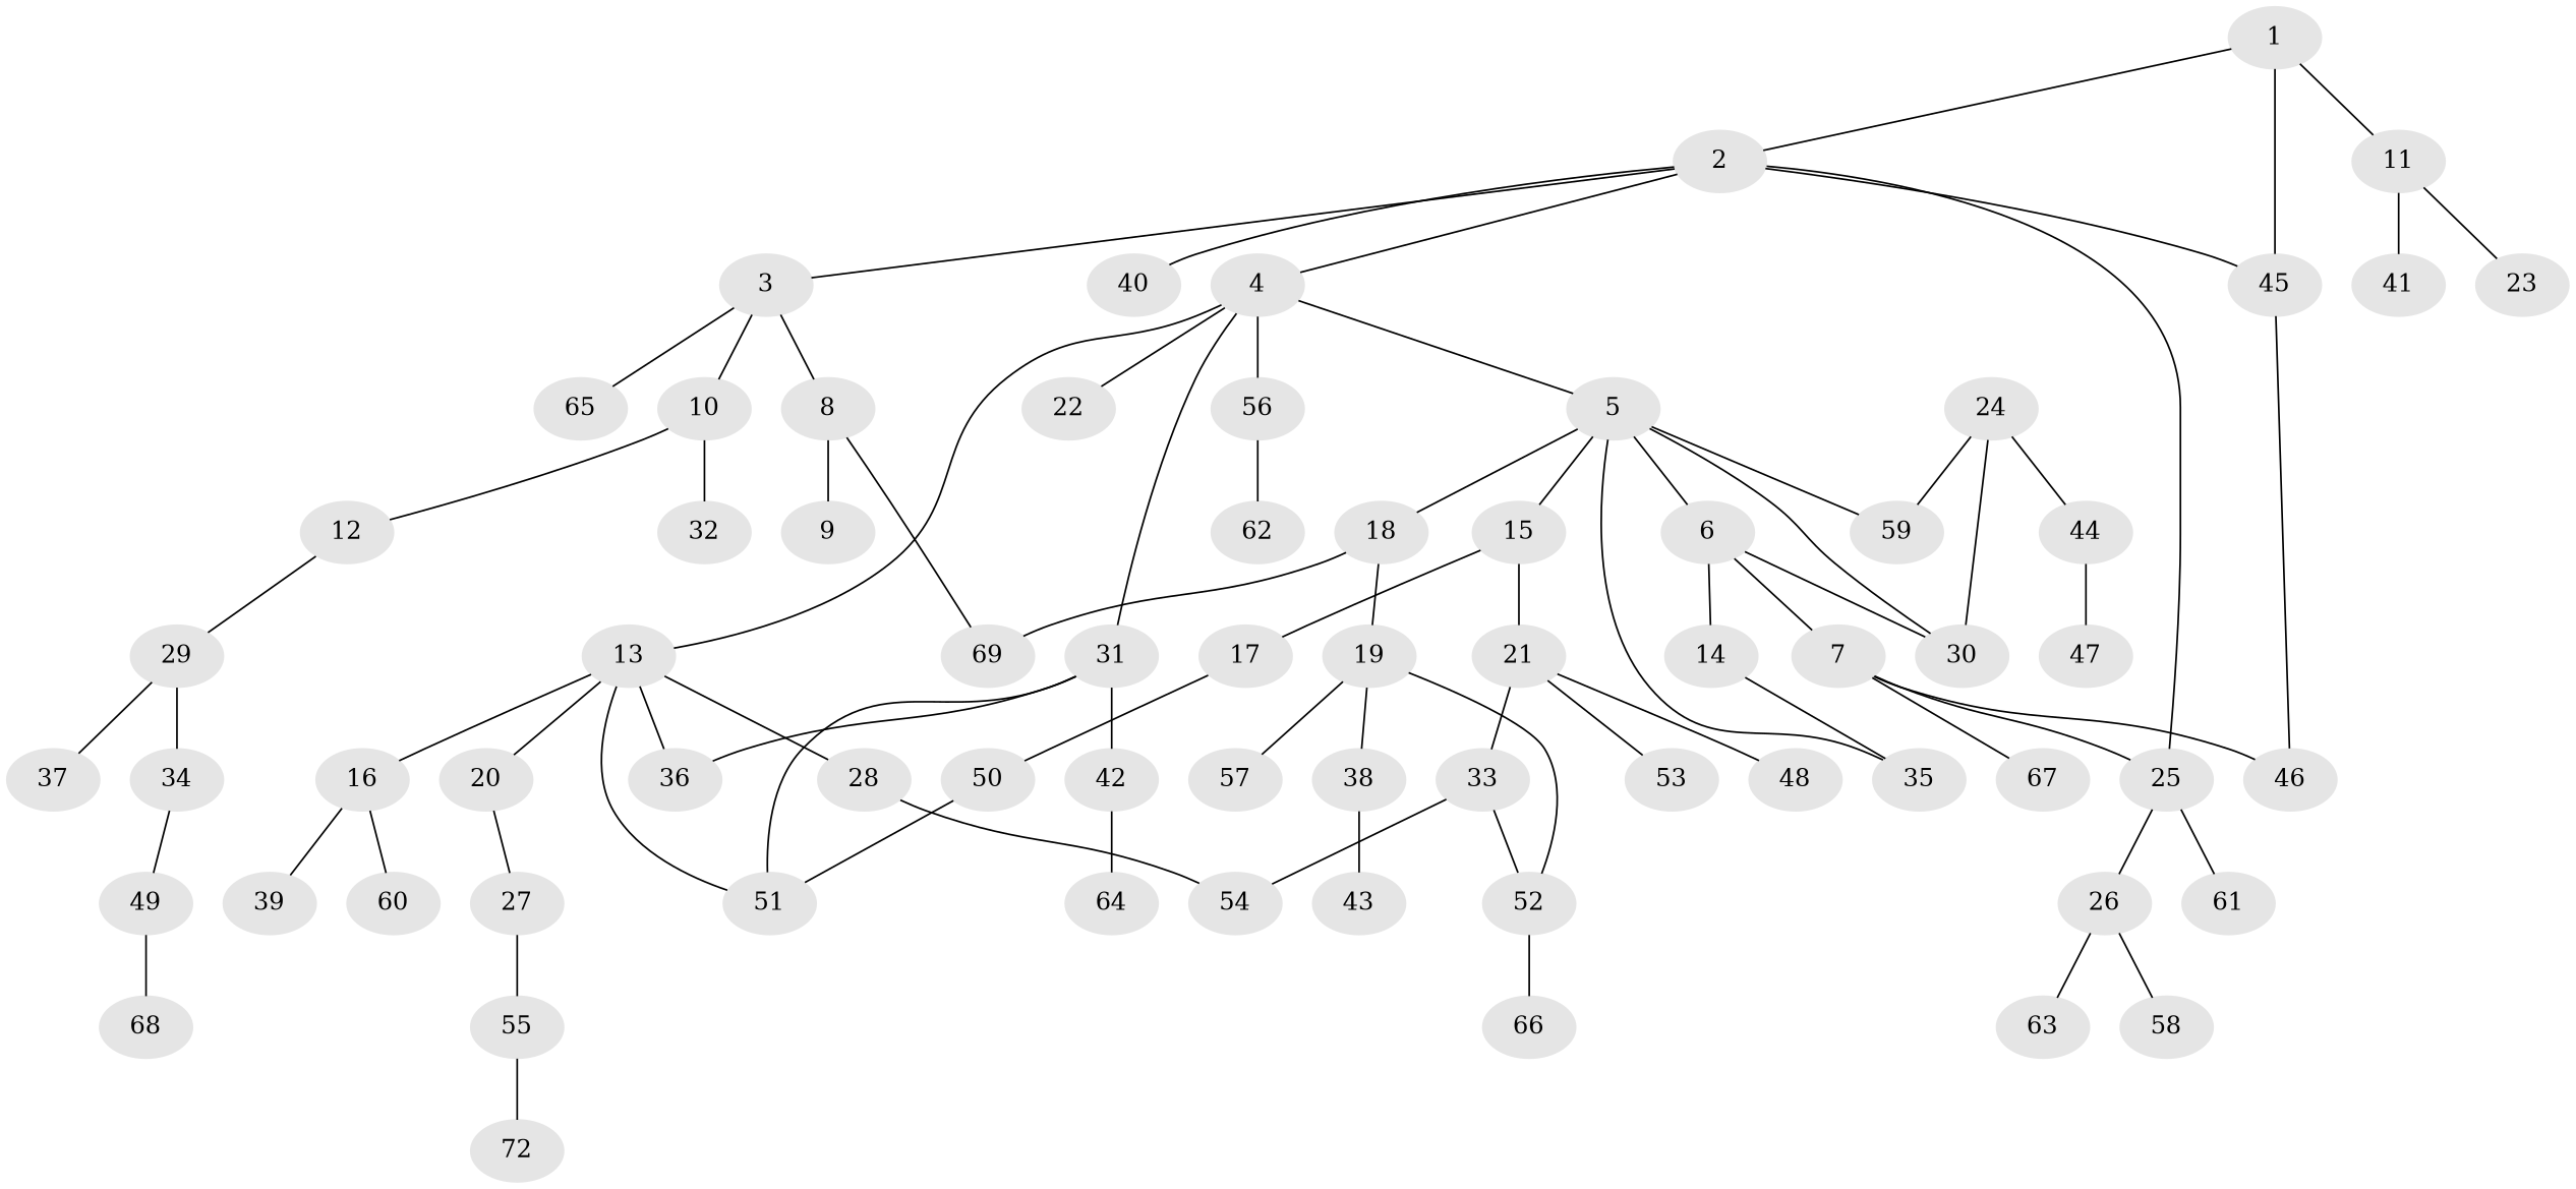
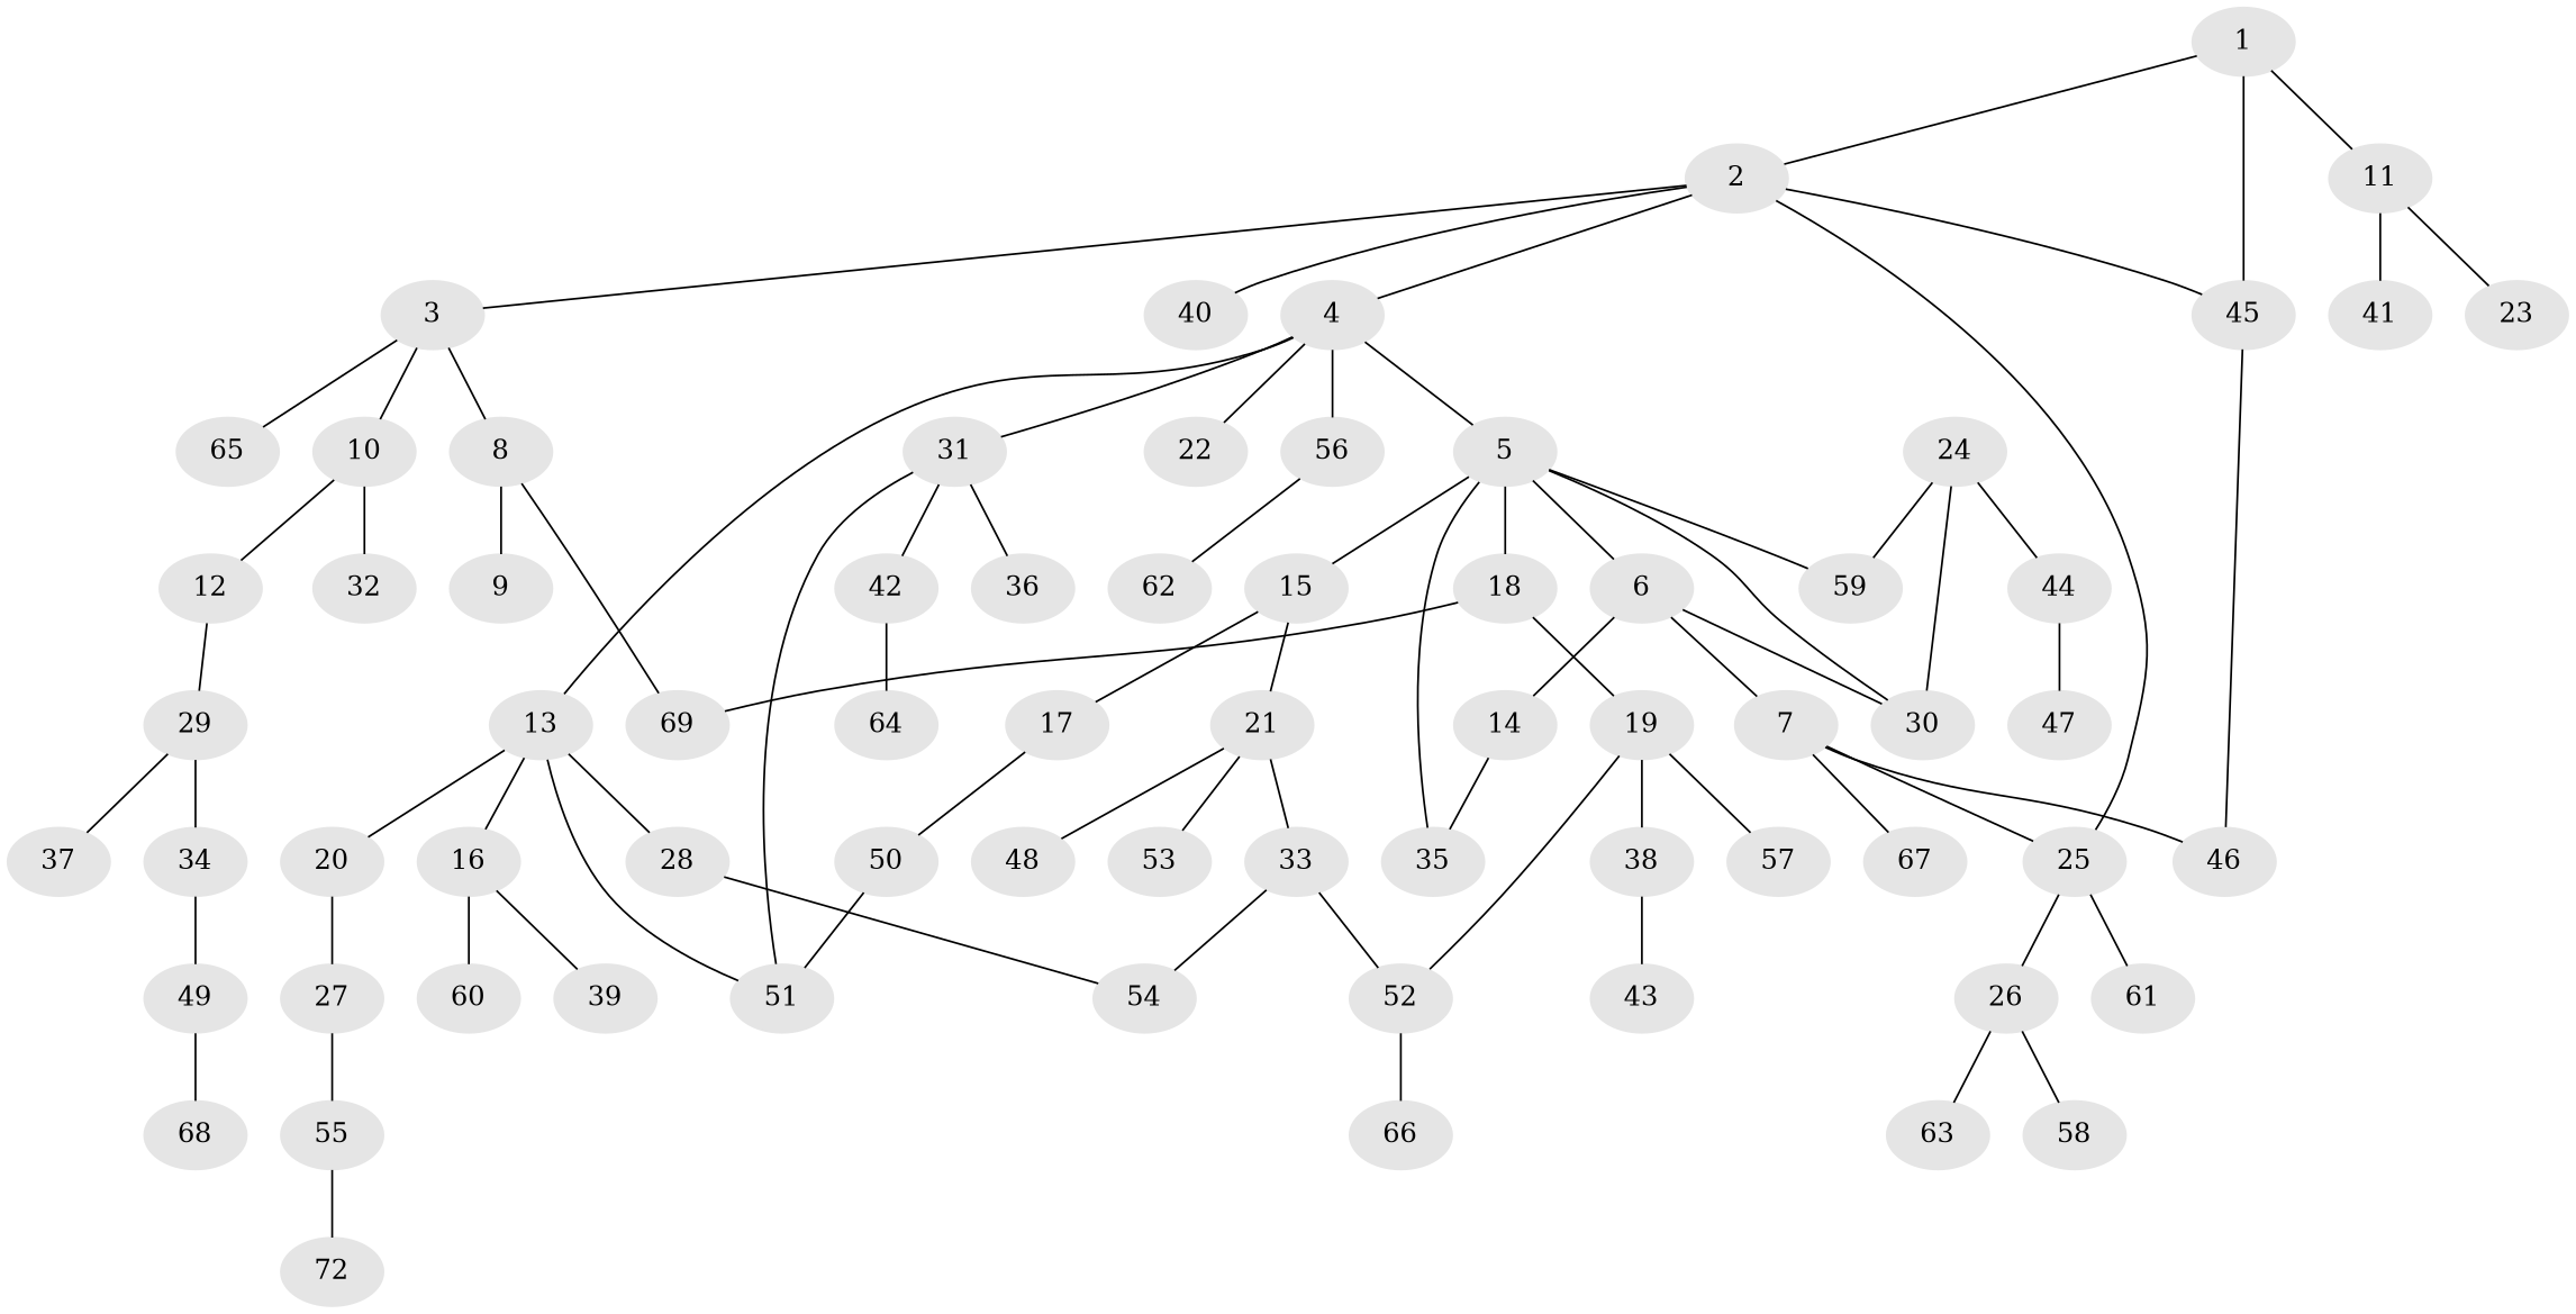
  graph {
    node [color=gray90 style=filled]
    1
    2
    11
    45
    3
    4
    25
    40
    23
    41
    46
    8
    10
    65
    5
    13
    22
    31
    56
    26
    61
    9
    69
    12
    32
    6
    15
    18
    30
    35
    59
    16
    20
    28
    36
    51
    42
    62
    7
    14
    17
    21
    19
    67
    29
    34
    37
    39
    60
    27
    54
    50
    33
    48
    53
    24
    44
    38
    52
    57
    43
    66
    55
    47
    58
    63
    n67 [label=72]
    49
    64
    68
    1 -- 2
    1 -- 11
    1 -- 45
    2 -- 45
    2 -- 3
    2 -- 4
    2 -- 25
    2 -- 40
    11 -- 23
    11 -- 41
    45 -- 46
    3 -- 8
    3 -- 10
    3 -- 65
    4 -- 5
    4 -- 13
    4 -- 22
    4 -- 31
    4 -- 56
    25 -- 26
    25 -- 61
    8 -- 9
    8 -- 69
    10 -- 12
    10 -- 32
    5 -- 6
    5 -- 15
    5 -- 18
    5 -- 30
    5 -- 35
    5 -- 59
    13 -- 16
    13 -- 20
    13 -- 28
-   13 -- 36
    13 -- 51
    31 -- 36
    31 -- 51
    31 -- 42
    56 -- 62
    26 -- 58
    26 -- 63
    12 -- 29
    6 -- 30
    6 -- 7
    6 -- 14
    15 -- 17
    15 -- 21
    18 -- 69
    18 -- 19
    16 -- 39
    16 -- 60
    20 -- 27
    28 -- 54
    42 -- 64
    7 -- 25
    7 -- 46
    7 -- 67
    14 -- 35
    17 -- 50
    21 -- 33
    21 -- 48
    21 -- 53
    19 -- 38
    19 -- 52
    19 -- 57
    29 -- 34
    29 -- 37
    34 -- 49
    27 -- 55
    50 -- 51
    33 -- 54
    33 -- 52
    24 -- 30
    24 -- 59
    24 -- 44
    44 -- 47
    38 -- 43
    52 -- 66
    55 -- n67
    49 -- 68
  }
